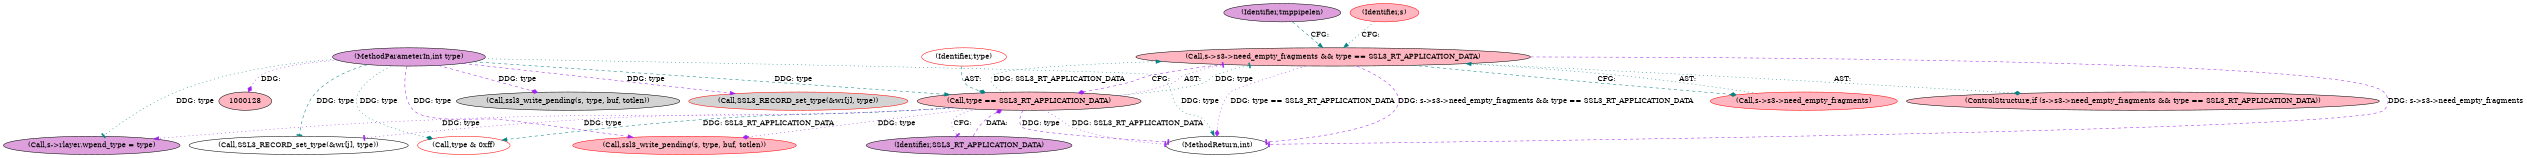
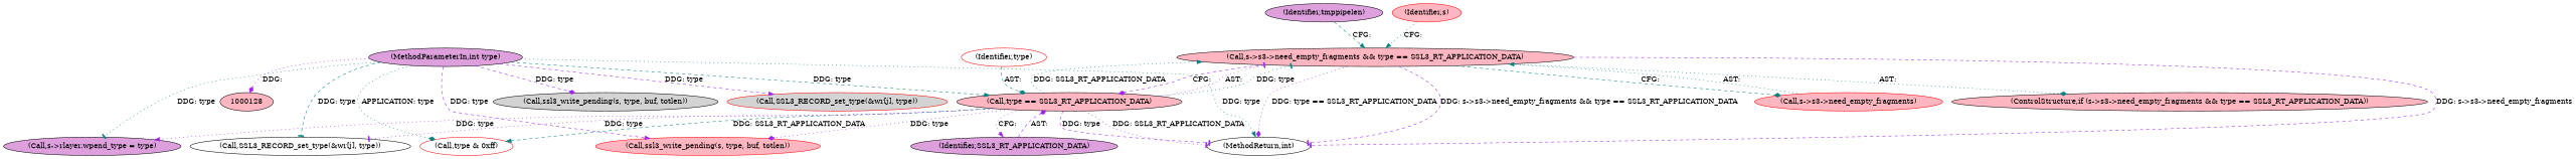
  digraph {
    node [color=black fillcolor=lightpink style=filled]
    edge [arrowhead=normal color=purple style=dotted]
    n1 [label="(Call,s->s3->need_empty_fragments && type == SSL3_RT_APPLICATION_DATA)"]
    n2 [label="(Call,type == SSL3_RT_APPLICATION_DATA)"]
    n3 [color=red label="(Call,s->s3->need_empty_fragments)"]
    n4 [label="(ControlStructure,if (s->s3->need_empty_fragments && type == SSL3_RT_APPLICATION_DATA))"]
    n5 [fillcolor=white label="(MethodReturn,int)"]
    n6 [fillcolor=white label="(Call,SSL3_RECORD_set_type(&wr[j], type))"]
    n7 [fillcolor=plum label="(Identifier,SSL3_RT_APPLICATION_DATA)"]
    n8 [color=red fillcolor=white label="(Call,type & 0xff)"]
    n9 [color=red label="(Call,ssl3_write_pending(s, type, buf, totlen))"]
    n10 [fillcolor=plum label="(Call,s->rlayer.wpend_type = type)"]
    n11 [fillcolor=plum label="(MethodParameterIn,int type)"]
    n12 [fillcolor=lightgrey label="(Call,ssl3_write_pending(s, type, buf, totlen))"]
    n13 [color=red fillcolor=lightgrey label="(Call,SSL3_RECORD_set_type(&wr[j], type))"]
    1000128
    n15 [fillcolor=plum label="(Identifier,tmppipelen)"]
    n16 [color=red label="(Identifier,s)"]
    n17 [color=red fillcolor=white label="(Identifier,type)"]
    n1 -> n2 [arrowhead=diamond label="CFG: " style=dashed]
    n1 -> n3 [arrowhead=diamond color=teal label="CFG: " style=dashed]
    n1 -> n4 [arrowhead=diamond color=teal label="AST: "]
    n1 -> n5 [arrowhead=diamond label="DDG: type == SSL3_RT_APPLICATION_DATA"]
    n1 -> n5 [arrowhead=tee label="DDG: s->s3->need_empty_fragments && type == SSL3_RT_APPLICATION_DATA" style=dashed]
    n1 -> n5 [arrowhead=tee label="DDG: s->s3->need_empty_fragments" style=dashed]
    n2 -> n1 [arrowhead=tee label="AST: "]
    n2 -> n1 [arrowhead=tee color=teal label="DDG: type"]
    n2 -> n1 [color=teal label="DDG: SSL3_RT_APPLICATION_DATA"]
    n2 -> n5 [arrowhead=tee label="DDG: type" style=dashed]
    n2 -> n5 [arrowhead=tee label="DDG: SSL3_RT_APPLICATION_DATA"]
    n2 -> n6 [arrowhead=tee label="DDG: type"]
-   n2 -> n7 [arrowhead=tee label="CFG: "]
+   n2 -> n7 [label="CFG: "]
    n2 -> n8 [color=teal label="DDG: SSL3_RT_APPLICATION_DATA" style=dashed]
    n2 -> n9 [arrowhead=diamond label="DDG: type"]
    n2 -> n10 [label="DDG: type"]
    n3 -> n1 [color=teal label="AST: "]
-   n7 -> n2 [arrowhead=diamond label="DATA: " style=dashed]
+   n7 -> n2 [arrowhead=diamond label="AST: " style=dashed]
    n11 -> n2 [color=teal label="DDG: type" style=dashed]
    n11 -> n5 [color=teal label="DDG: type"]
    n11 -> n6 [arrowhead=tee color=teal label="DDG: type" style=dashed]
-   n11 -> n8 [arrowhead=diamond color=teal label="DDG: type"]
+   n11 -> n8 [arrowhead=diamond color=teal label="APPLICATION: type"]
    n11 -> n9 [label="DDG: type" style=dashed]
    n11 -> n10 [arrowhead=tee color=teal label="DDG: type"]
    n11 -> n12 [arrowhead=diamond label="DDG: type" style=dashed]
    n11 -> n13 [label="DDG: type" style=dashed]
    n11 -> 1000128 [arrowhead=diamond label="DDG: "]
    n15 -> n1 [color=teal label="CFG: " style=dashed]
    n16 -> n1 [color=teal label="CFG: "]
    n17 -> n2 [arrowhead=diamond color=teal label="AST: " style=dashed]
  }
